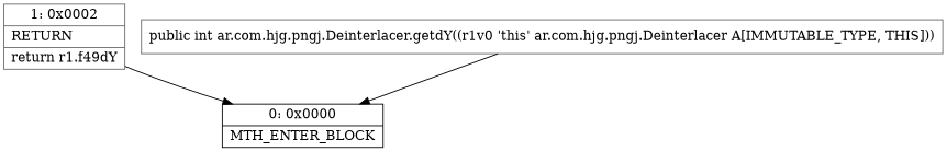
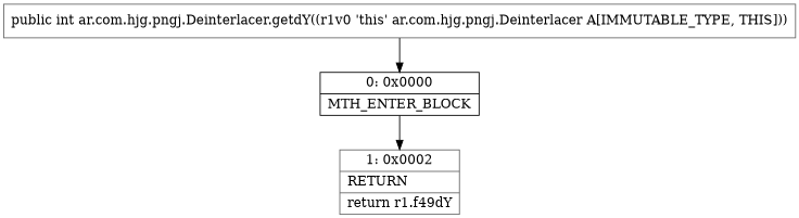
  digraph {
    node [shape=record color=gray40]
    n1 [label="{0\:\ 0x0000|MTH_ENTER_BLOCK\l}" color=black]
    n2 [label="{1\:\ 0x0002|RETURN\l|return r1.f49dY\l}"]
    n3 [label="{public int ar.com.hjg.pngj.Deinterlacer.getdY((r1v0 'this' ar.com.hjg.pngj.Deinterlacer A[IMMUTABLE_TYPE, THIS])) }"]
-   n2 -> n1
+   n1 -> n2
    n3 -> n1
  }
